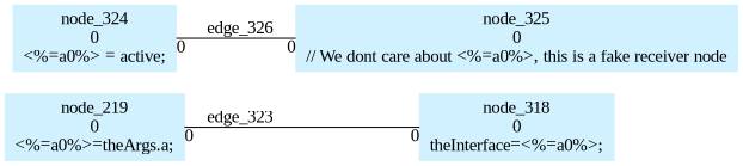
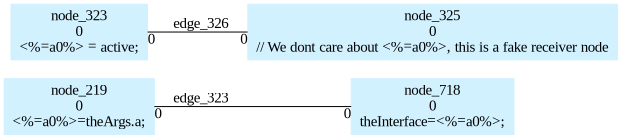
  digraph {
    fontname="Liberation Serif"
    rankdir=LR
    node [color="#d1f1ff" fontname="Liberation Serif" shape=box style=filled]
    edge [arrowHead=none dir=none fontname="Liberation Serif" headlabel=0 taillabel=0]
-   n1 [label="node_318\n0\ntheInterface=<%=a0%>;\n"]
+   n1 [label="node_718\n0\ntheInterface=<%=a0%>;\n"]
    n2 [label="node_219\n0\n<%=a0%>=theArgs.a;\n"]
-   n3 [label="node_324\n0\n<%=a0%> = active;\n"]
+   n3 [label="node_323\n0\n<%=a0%> = active;\n"]
    n4 [label="node_325\n0\n// We dont care about <%=a0%>, this is a fake receiver node\n"]
    n2 -> n1 [label=edge_323]
    n3 -> n4 [label=edge_326]
  }
